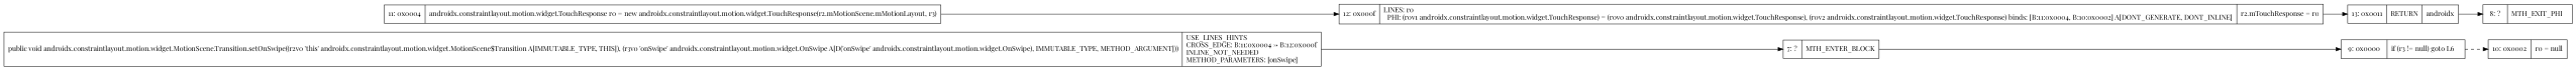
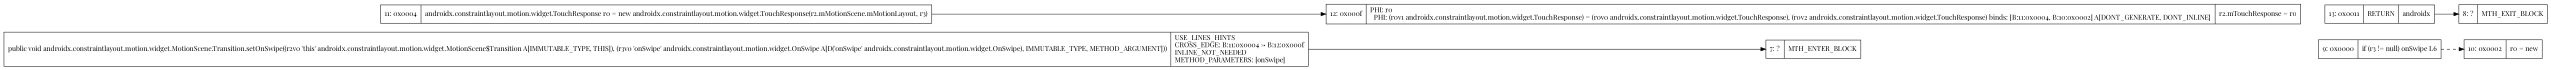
  digraph {
    fontname="Playfair Display"
    rankdir=LR
    node [fontname="Playfair Display" shape=record]
    edge [fontname="Playfair Display"]
    n1 [label="{7\:\ ?|MTH_ENTER_BLOCK\l}"]
-   n2 [label="{9\:\ 0x0000|if (r3 != null) goto L6\l}"]
-   n3 [label="{10\:\ 0x0002|r0 = null\l}"]
+   n2 [label="{9\:\ 0x0000|if (r3 != null) onSwipe L6\l}"]
+   n3 [label="{10\:\ 0x0002|r0 = new\l}"]
    n4 [label="{11\:\ 0x0004|androidx.constraintlayout.motion.widget.TouchResponse r0 = new androidx.constraintlayout.motion.widget.TouchResponse(r2.mMotionScene.mMotionLayout, r3)\l}"]
-   n5 [label="{12\:\ 0x000f|LINES: r0 \l  PHI: (r0v1 androidx.constraintlayout.motion.widget.TouchResponse) = (r0v0 androidx.constraintlayout.motion.widget.TouchResponse), (r0v2 androidx.constraintlayout.motion.widget.TouchResponse) binds: [B:11:0x0004, B:10:0x0002] A[DONT_GENERATE, DONT_INLINE]\l|r2.mTouchResponse = r0\l}"]
+   n5 [label="{12\:\ 0x000f|PHI: r0 \l  PHI: (r0v1 androidx.constraintlayout.motion.widget.TouchResponse) = (r0v0 androidx.constraintlayout.motion.widget.TouchResponse), (r0v2 androidx.constraintlayout.motion.widget.TouchResponse) binds: [B:11:0x0004, B:10:0x0002] A[DONT_GENERATE, DONT_INLINE]\l|r2.mTouchResponse = r0\l}"]
    n6 [label="{13\:\ 0x0011|RETURN\l|androidx\l}"]
-   n7 [label="{8\:\ ?|MTH_EXIT_PHI\l}"]
+   n7 [label="{8\:\ ?|MTH_EXIT_BLOCK\l}"]
    n8 [label="{public void androidx.constraintlayout.motion.widget.MotionScene.Transition.setOnSwipe((r2v0 'this' androidx.constraintlayout.motion.widget.MotionScene$Transition A[IMMUTABLE_TYPE, THIS]), (r3v0 'onSwipe' androidx.constraintlayout.motion.widget.OnSwipe A[D('onSwipe' androidx.constraintlayout.motion.widget.OnSwipe), IMMUTABLE_TYPE, METHOD_ARGUMENT]))  | USE_LINES_HINTS\lCROSS_EDGE: B:11:0x0004 \-\> B:12:0x000f\lINLINE_NOT_NEEDED\lMETHOD_PARAMETERS: [onSwipe]\l}"]
-   n1 -> n2
    n2 -> n3 [style=dashed]
    n4 -> n5
-   n5 -> n6
    n6 -> n7
    n8 -> n1
  }
